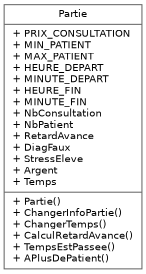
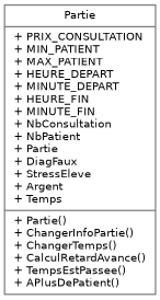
  digraph {
-   n1 [color=gray40 fillcolor=white fontcolor=black fontname=Helvetica fontsize=10 height=0.2 label="{Partie\n|+ PRIX_CONSULTATION\l+ MIN_PATIENT\l+ MAX_PATIENT\l+ HEURE_DEPART\l+ MINUTE_DEPART\l+ HEURE_FIN\l+ MINUTE_FIN\l+ NbConsultation\l+ NbPatient\l+ RetardAvance\l+ DiagFaux\l+ StressEleve\l+ Argent\l+ Temps\l|+ Partie()\l+ ChangerInfoPartie()\l+ ChangerTemps()\l+ CalculRetardAvance()\l+ TempsEstPassee()\l+ APlusDePatient()\l}" shape=record style=filled width=0.4]
+   n1 [color=gray40 fillcolor=white fontcolor=black fontname=Helvetica fontsize=10 height=0.2 label="{Partie\n|+ PRIX_CONSULTATION\l+ MIN_PATIENT\l+ MAX_PATIENT\l+ HEURE_DEPART\l+ MINUTE_DEPART\l+ HEURE_FIN\l+ MINUTE_FIN\l+ NbConsultation\l+ NbPatient\l+ Partie\l+ DiagFaux\l+ StressEleve\l+ Argent\l+ Temps\l|+ Partie()\l+ ChangerInfoPartie()\l+ ChangerTemps()\l+ CalculRetardAvance()\l+ TempsEstPassee()\l+ APlusDePatient()\l}" shape=record style=filled width=0.4]
  }
